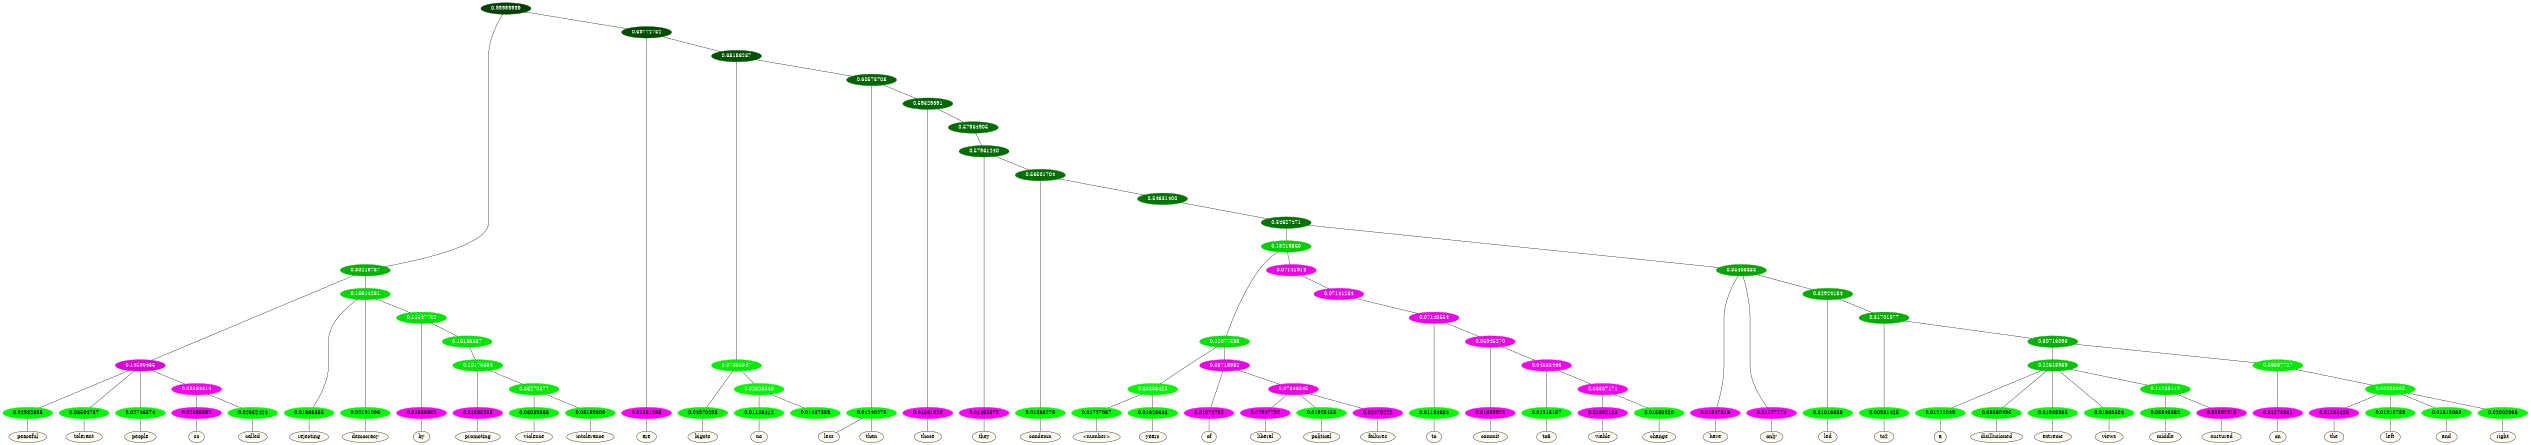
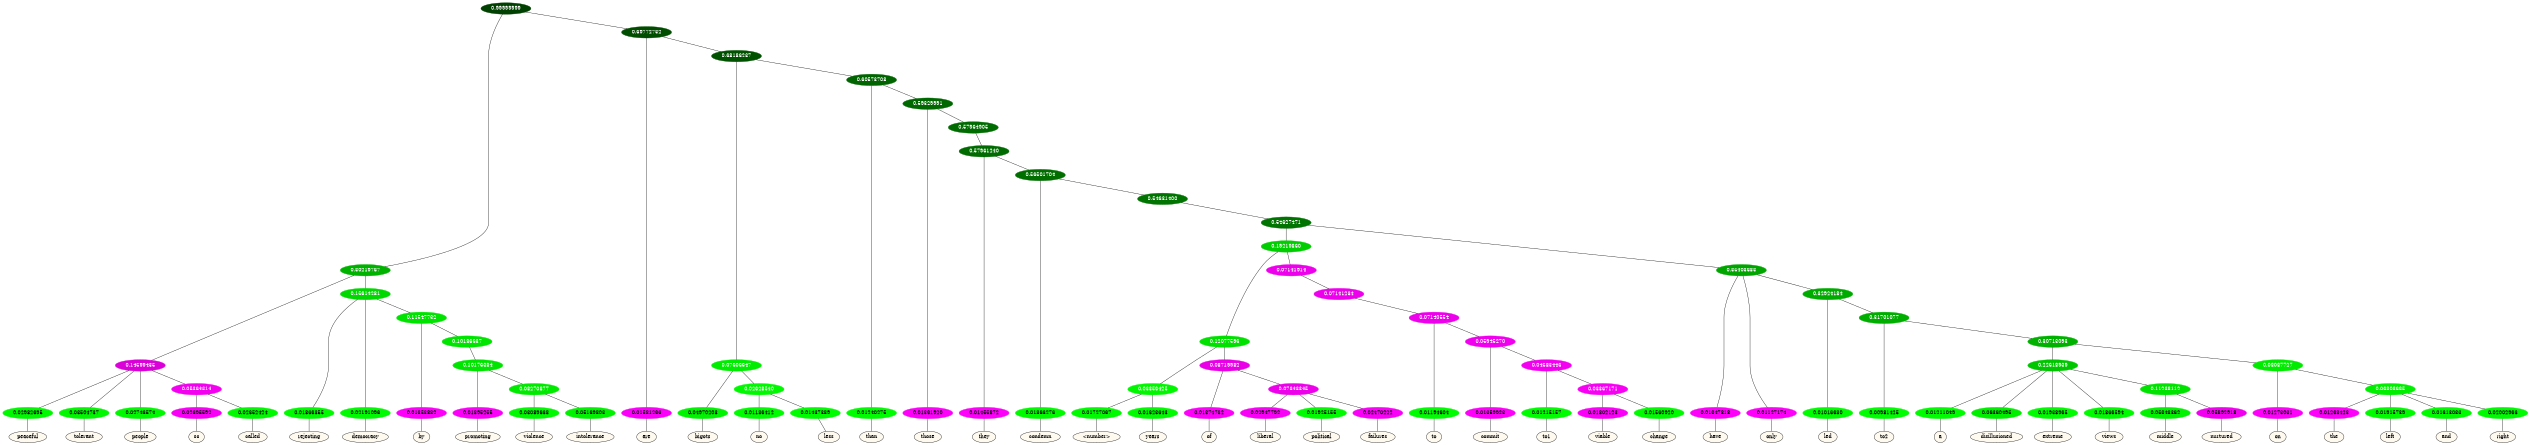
  graph {
    node [color=black format=png nodesep=0.001 ordering=out overlap_scaling=0.01 ranksep=0.001 style=filled]
    n1 [fillcolor=floralwhite height=0.15 label=so style="filled,solid" width=0.15]
    n2 [fillcolor=floralwhite height=0.15 label=called style="filled,solid" width=0.15]
    n3 [fillcolor=floralwhite height=0.15 label=peaceful style="filled,solid" width=0.15]
    n4 [fillcolor=floralwhite height=0.15 label=tolerant style="filled,solid" width=0.15]
    n5 [fillcolor=floralwhite height=0.15 label=people style="filled,solid" width=0.15]
    n6 [fillcolor=floralwhite height=0.15 label=rejecting style="filled,solid" width=0.15]
    n7 [fillcolor=floralwhite height=0.15 label=democracy style="filled,solid" width=0.15]
    n8 [fillcolor=floralwhite height=0.15 label=by style="filled,solid" width=0.15]
    n9 [fillcolor=floralwhite height=0.15 label=promoting style="filled,solid" width=0.15]
    n10 [fillcolor=floralwhite height=0.15 label=violence style="filled,solid" width=0.15]
    n11 [fillcolor=floralwhite height=0.15 label=intolerance style="filled,solid" width=0.15]
    n12 [fillcolor=floralwhite height=0.15 label=are style="filled,solid" width=0.15]
    n13 [fillcolor=floralwhite height=0.15 label=no style="filled,solid" width=0.15]
    n14 [fillcolor=floralwhite height=0.15 label=less style="filled,solid" width=0.15]
    n15 [fillcolor=floralwhite height=0.15 label=bigots style="filled,solid" width=0.15]
    n16 [fillcolor=floralwhite height=0.15 label=than style="filled,solid" width=0.15]
    n17 [fillcolor=floralwhite height=0.15 label=those style="filled,solid" width=0.15]
    n18 [fillcolor=floralwhite height=0.15 label=they style="filled,solid" width=0.15]
    n19 [fillcolor=floralwhite height=0.15 label=condemn style="filled,solid" width=0.15]
    n20 [fillcolor=floralwhite height=0.15 label="\<number\>" style="filled,solid" width=0.15]
    n21 [fillcolor=floralwhite height=0.15 label=years style="filled,solid" width=0.15]
    n22 [fillcolor=floralwhite height=0.15 label=of style="filled,solid" width=0.15]
    n23 [fillcolor=floralwhite height=0.15 label=liberal style="filled,solid" width=0.15]
    n24 [fillcolor=floralwhite height=0.15 label=political style="filled,solid" width=0.15]
    n25 [fillcolor=floralwhite height=0.15 label=failures style="filled,solid" width=0.15]
    n26 [fillcolor=floralwhite height=0.15 label=to style="filled,solid" width=0.15]
    n27 [fillcolor=floralwhite height=0.15 label=commit style="filled,solid" width=0.15]
-   n28 [fillcolor=floralwhite height=0.15 label=to6 style="filled,solid" width=0.15]
+   n28 [fillcolor=floralwhite height=0.15 label=to1 style="filled,solid" width=0.15]
    n29 [fillcolor=floralwhite height=0.15 label=viable style="filled,solid" width=0.15]
    n30 [fillcolor=floralwhite height=0.15 label=change style="filled,solid" width=0.15]
    n31 [fillcolor=floralwhite height=0.15 label=have style="filled,solid" width=0.15]
    n32 [fillcolor=floralwhite height=0.15 label=only style="filled,solid" width=0.15]
    n33 [fillcolor=floralwhite height=0.15 label=led style="filled,solid" width=0.15]
    n34 [fillcolor=floralwhite height=0.15 label=to2 style="filled,solid" width=0.15]
    n35 [fillcolor=floralwhite height=0.15 label=a style="filled,solid" width=0.15]
    n36 [fillcolor=floralwhite height=0.15 label=disillusioned style="filled,solid" width=0.15]
    n37 [fillcolor=floralwhite height=0.15 label=middle style="filled,solid" width=0.15]
    n38 [fillcolor=floralwhite height=0.15 label=nurtured style="filled,solid" width=0.15]
    n39 [fillcolor=floralwhite height=0.15 label=extreme style="filled,solid" width=0.15]
    n40 [fillcolor=floralwhite height=0.15 label=views style="filled,solid" width=0.15]
    n41 [fillcolor=floralwhite height=0.15 label=on style="filled,solid" width=0.15]
    n42 [fillcolor=floralwhite height=0.15 label=the style="filled,solid" width=0.15]
    n43 [fillcolor=floralwhite height=0.15 label=left style="filled,solid" width=0.15]
    n44 [fillcolor=floralwhite height=0.15 label=and style="filled,solid" width=0.15]
    n45 [fillcolor=floralwhite height=0.15 label=right style="filled,solid" width=0.15]
    n46 [color="0.835 1.000 0.973" fontcolor=black height=0.15 label=0.02695592 width=0.15]
    n47 [color="0.334 1.000 0.973" fontcolor=black height=0.15 label=0.02652424 width=0.15]
    n48 [color="0.334 1.000 0.970" fontcolor=black height=0.15 label=0.02982695 width=0.15]
    n49 [color="0.334 1.000 0.965" fontcolor=black height=0.15 label=0.03504737 width=0.15]
    n50 [color="0.334 1.000 0.973" fontcolor=black height=0.15 label=0.02746574 width=0.15]
    n51 [color="0.334 1.000 0.981" fontcolor=black height=0.15 label=0.01866855 width=0.15]
    n52 [color="0.334 1.000 0.978" fontcolor=black height=0.15 label=0.02191096 width=0.15]
    n53 [color="0.835 1.000 0.986" fontcolor=black height=0.15 label=0.01353882 width=0.15]
    n54 [color="0.835 1.000 0.981" fontcolor=black height=0.15 label=0.01895255 width=0.15]
    n55 [color="0.334 1.000 0.969" fontcolor=black height=0.15 label=0.03089668 width=0.15]
    n56 [color="0.334 1.000 0.948" fontcolor=black height=0.15 label=0.05169803 width=0.15]
    n57 [color="0.835 1.000 0.984" fontcolor=black height=0.15 label=0.01581266 width=0.15]
    n58 [color="0.334 1.000 0.988" fontcolor=black height=0.15 label=0.01186412 width=0.15]
    n59 [color="0.334 1.000 0.986" fontcolor=black height=0.15 label=0.01437389 width=0.15]
    n60 [color="0.334 1.000 0.950" fontcolor=black height=0.15 label=0.04970208 width=0.15]
    n61 [color="0.334 1.000 0.988" fontcolor=black height=0.15 label=0.01240275 width=0.15]
    n62 [color="0.835 1.000 0.986" fontcolor=black height=0.15 label=0.01361920 width=0.15]
    n63 [color="0.835 1.000 0.985" fontcolor=black height=0.15 label=0.01455872 width=0.15]
    n64 [color="0.334 1.000 0.981" fontcolor=black height=0.15 label=0.01866276 width=0.15]
    n65 [color="0.334 1.000 0.983" fontcolor=black height=0.15 label=0.01727067 width=0.15]
    n66 [color="0.334 1.000 0.984" fontcolor=black height=0.15 label=0.01623643 width=0.15]
    n67 [color="0.835 1.000 0.986" fontcolor=black height=0.15 label=0.01374732 width=0.15]
    n68 [color="0.835 1.000 0.971" fontcolor=black height=0.15 label=0.02947792 width=0.15]
    n69 [color="0.334 1.000 0.981" fontcolor=black height=0.15 label=0.01925155 width=0.15]
    n70 [color="0.835 1.000 0.975" fontcolor=black height=0.15 label=0.02470222 width=0.15]
    n71 [color="0.334 1.000 0.988" fontcolor=black height=0.15 label=0.01194604 width=0.15]
    n72 [color="0.835 1.000 0.986" fontcolor=black height=0.15 label=0.01359923 width=0.15]
    n73 [color="0.334 1.000 0.988" fontcolor=black height=0.15 label=0.01215157 width=0.15]
    n74 [color="0.835 1.000 0.982" fontcolor=black height=0.15 label=0.01802123 width=0.15]
    n75 [color="0.334 1.000 0.984" fontcolor=black height=0.15 label=0.01560920 width=0.15]
    n76 [color="0.835 1.000 0.987" fontcolor=black height=0.15 label=0.01347818 width=0.15]
    n77 [color="0.835 1.000 0.989" fontcolor=black height=0.15 label=0.01127174 width=0.15]
    n78 [color="0.334 1.000 0.988" fontcolor=black height=0.15 label=0.01016680 width=0.15]
    n79 [color="0.334 1.000 0.990" fontcolor=black height=0.15 label=0.00981425 width=0.15]
    n80 [color="0.334 1.000 0.988" fontcolor=black height=0.15 label=0.01211049 width=0.15]
    n81 [color="0.334 1.000 0.936" fontcolor=black height=0.15 label=0.06360495 width=0.15]
    n82 [color="0.334 1.000 0.947" fontcolor=black height=0.15 label=0.05343362 width=0.15]
    n83 [color="0.835 1.000 0.941" fontcolor=black height=0.15 label=0.05892918 width=0.15]
    n84 [color="0.334 1.000 0.981" fontcolor=black height=0.15 label=0.01938965 width=0.15]
    n85 [color="0.334 1.000 0.981" fontcolor=black height=0.15 label=0.01866594 width=0.15]
    n86 [color="0.835 1.000 0.987" fontcolor=black height=0.15 label=0.01273031 width=0.15]
    n87 [color="0.835 1.000 0.987" fontcolor=black height=0.15 label=0.01268423 width=0.15]
    n88 [color="0.334 1.000 0.981" fontcolor=black height=0.15 label=0.01915739 width=0.15]
    n89 [color="0.334 1.000 0.984" fontcolor=black height=0.15 label=0.01613033 width=0.15]
    n90 [color="0.334 1.000 0.980" fontcolor=black height=0.15 label=0.02002966 width=0.15]
    n91 [color="0.334 1.000 0.250" fontcolor=grey99 height=0.15 label=0.99999999 width=0.15]
    n92 [color="0.334 1.000 0.698" fontcolor=grey99 height=0.15 label=0.30219767 width=0.15]
    n93 [color="0.334 1.000 0.302" fontcolor=grey99 height=0.15 label=0.69772732 width=0.15]
    n94 [color="0.835 1.000 0.854" fontcolor=grey99 height=0.15 label=0.14599435 width=0.15]
    n95 [color="0.334 1.000 0.844" fontcolor=grey99 height=0.15 label=0.15614281 width=0.15]
    n96 [color="0.334 1.000 0.318" fontcolor=grey99 height=0.15 label=0.68186237 width=0.15]
    n97 [color="0.835 1.000 0.946" fontcolor=grey99 height=0.15 label=0.05364314 width=0.15]
    n98 [color="0.334 1.000 0.885" fontcolor=grey99 height=0.15 label=0.11547732 width=0.15]
    n99 [color="0.334 1.000 0.924" fontcolor=grey99 height=0.15 label=0.07606647 width=0.15]
    n100 [color="0.334 1.000 0.394" fontcolor=grey99 height=0.15 label=0.60573708 width=0.15]
    n101 [color="0.334 1.000 0.898" fontcolor=grey99 height=0.15 label=0.10186637 width=0.15]
    n102 [color="0.334 1.000 0.974" fontcolor=grey99 height=0.15 label=0.02628540 width=0.15]
    n103 [color="0.334 1.000 0.407" fontcolor=grey99 height=0.15 label=0.59329991 width=0.15]
    n104 [color="0.334 1.000 0.898" fontcolor=grey99 height=0.15 label=0.10176384 width=0.15]
    n105 [color="0.334 1.000 0.420" fontcolor=grey99 height=0.15 label=0.57964905 width=0.15]
    n106 [color="0.334 1.000 0.917" fontcolor=grey99 height=0.15 label=0.08270877 width=0.15]
    n107 [color="0.334 1.000 0.420" fontcolor=grey99 height=0.15 label=0.57961240 width=0.15]
    n108 [color="0.334 1.000 0.435" fontcolor=grey99 height=0.15 label=0.56501704 width=0.15]
    n109 [color="0.334 1.000 0.454" fontcolor=grey99 height=0.15 label=0.54631400 width=0.15]
    n110 [color="0.334 1.000 0.454" fontcolor=grey99 height=0.15 label=0.54627471 width=0.15]
    n111 [color="0.334 1.000 0.808" fontcolor=grey99 height=0.15 label=0.19219860 width=0.15]
    n112 [color="0.334 1.000 0.646" fontcolor=grey99 height=0.15 label=0.35403683 width=0.15]
    n113 [color="0.334 1.000 0.879" fontcolor=grey99 height=0.15 label=0.12077596 width=0.15]
    n114 [color="0.835 1.000 0.929" fontcolor=grey99 height=0.15 label=0.07141914 width=0.15]
    n115 [color="0.334 1.000 0.671" fontcolor=grey99 height=0.15 label=0.32924184 width=0.15]
    n116 [color="0.334 1.000 0.966" fontcolor=grey99 height=0.15 label=0.03356425 width=0.15]
    n117 [color="0.835 1.000 0.913" fontcolor=grey99 height=0.15 label=0.08719982 width=0.15]
    n118 [color="0.835 1.000 0.929" fontcolor=grey99 height=0.15 label=0.07141234 width=0.15]
    n119 [color="0.334 1.000 0.683" fontcolor=grey99 height=0.15 label=0.31701077 width=0.15]
    n120 [color="0.835 1.000 0.927" fontcolor=grey99 height=0.15 label=0.07343345 width=0.15]
    n121 [color="0.835 1.000 0.929" fontcolor=grey99 height=0.15 label=0.07140554 width=0.15]
    n122 [color="0.334 1.000 0.693" fontcolor=grey99 height=0.15 label=0.30713093 width=0.15]
    n123 [color="0.835 1.000 0.941" fontcolor=grey99 height=0.15 label=0.05945270 width=0.15]
    n124 [color="0.334 1.000 0.774" fontcolor=grey99 height=0.15 label=0.22618939 width=0.15]
    n125 [color="0.334 1.000 0.919" fontcolor=grey99 height=0.15 label=0.08087727 width=0.15]
    n126 [color="0.835 1.000 0.954" fontcolor=grey99 height=0.15 label=0.04583446 width=0.15]
    n127 [color="0.334 1.000 0.888" fontcolor=grey99 height=0.15 label=0.11238112 width=0.15]
    n128 [color="0.334 1.000 0.932" fontcolor=grey99 height=0.15 label=0.06808665 width=0.15]
    n129 [color="0.835 1.000 0.966" fontcolor=grey99 height=0.15 label=0.03367171 width=0.15]
    subgraph sub_1 {
      rank=same
      n1
      n2
      n3
      n4
      n5
      n6
      n7
      n8
      n9
      n10
      n11
      n12
      n13
      n14
      n15
      n16
      n17
      n18
      n19
      n20
      n21
      n22
      n23
      n24
      n25
      n26
      n27
      n28
      n29
      n30
      n31
      n32
      n33
      n34
      n35
      n36
      n37
      n38
      n39
      n40
      n41
      n42
      n43
      n44
      n45
    }
    subgraph sub_2 {
      rank=same
      n46
      n47
      n48
      n49
      n50
      n51
      n52
      n53
      n54
      n55
      n56
      n57
      n58
      n59
      n60
      n61
      n62
      n63
      n64
      n65
      n66
      n67
      n68
      n69
      n70
      n71
      n72
      n73
      n74
      n75
      n76
      n77
      n78
      n79
      n80
      n81
      n82
      n83
      n84
      n85
      n86
      n87
      n88
      n89
      n90
    }
    n46 -- n1
    n47 -- n2
    n48 -- n3
    n49 -- n4
    n50 -- n5
    n51 -- n6
    n52 -- n7
    n53 -- n8
    n54 -- n9
    n55 -- n10
    n56 -- n11
    n57 -- n12
    n58 -- n13
-   n61 -- n14
+   n59 -- n14
    n60 -- n15
    n61 -- n16
    n62 -- n17
    n63 -- n18
    n64 -- n19
    n65 -- n20
    n66 -- n21
    n67 -- n22
    n68 -- n23
    n69 -- n24
    n70 -- n25
    n71 -- n26
    n72 -- n27
    n73 -- n28
    n74 -- n29
    n75 -- n30
    n76 -- n31
    n77 -- n32
    n78 -- n33
    n79 -- n34
    n80 -- n35
    n81 -- n36
    n82 -- n37
    n83 -- n38
    n84 -- n39
    n85 -- n40
    n86 -- n41
    n87 -- n42
    n88 -- n43
    n89 -- n44
    n90 -- n45
    n91 -- n92
    n91 -- n93
    n92 -- n94
    n92 -- n95
    n93 -- n57
    n93 -- n96
    n94 -- n48
    n94 -- n49
    n94 -- n50
    n94 -- n97
    n95 -- n51
    n95 -- n52
    n95 -- n98
    n96 -- n99
    n96 -- n100
    n97 -- n46
    n97 -- n47
    n98 -- n53
    n98 -- n101
    n99 -- n60
    n99 -- n102
    n100 -- n61
    n100 -- n103
    n101 -- n104
    n102 -- n58
    n102 -- n59
    n103 -- n62
    n103 -- n105
    n104 -- n54
    n104 -- n106
    n105 -- n107
    n106 -- n55
    n106 -- n56
    n107 -- n63
    n107 -- n108
    n108 -- n64
    n108 -- n109
    n109 -- n110
    n110 -- n111
    n110 -- n112
    n111 -- n113
    n111 -- n114
    n112 -- n76
    n112 -- n77
    n112 -- n115
    n113 -- n116
    n113 -- n117
    n114 -- n118
    n115 -- n78
    n115 -- n119
    n116 -- n65
    n116 -- n66
    n117 -- n67
    n117 -- n120
    n118 -- n121
    n119 -- n79
    n119 -- n122
    n120 -- n68
    n120 -- n69
    n120 -- n70
    n121 -- n71
    n121 -- n123
    n122 -- n124
    n122 -- n125
    n123 -- n72
    n123 -- n126
    n124 -- n80
    n124 -- n81
    n124 -- n84
    n124 -- n85
    n124 -- n127
    n125 -- n86
    n125 -- n128
    n126 -- n73
    n126 -- n129
    n127 -- n82
    n127 -- n83
    n128 -- n87
    n128 -- n88
    n128 -- n89
    n128 -- n90
    n129 -- n74
    n129 -- n75
  }
